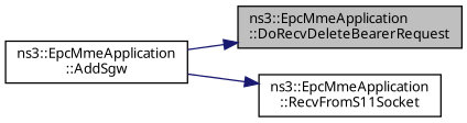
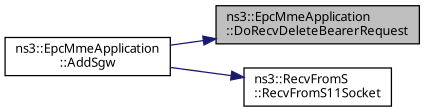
  digraph {
    fontname="Noto Sans"
    rankdir=RL
    node [color=black fillcolor=white fontname="Noto Sans" fontsize=10 shape=record style=filled]
    edge [color=midnightblue dir=back fontname="Noto Sans" fontsize=10 labelfontname=Helvetica labelfontsize=10 style=solid]
    n1 [fillcolor=grey75 fontcolor=black height=0.2 label="ns3::EpcMmeApplication\l::DoRecvDeleteBearerRequest" width=0.4]
    n2 [height=0.2 label="ns3::EpcMmeApplication\l::AddSgw" width=0.4]
-   n3 [height=0.2 label="ns3::EpcMmeApplication\l::RecvFromS11Socket" width=0.4]
+   n3 [height=0.2 label="ns3::RecvFromS\l::RecvFromS11Socket" width=0.4]
    n1 -> n2
    n3 -> n2
  }
